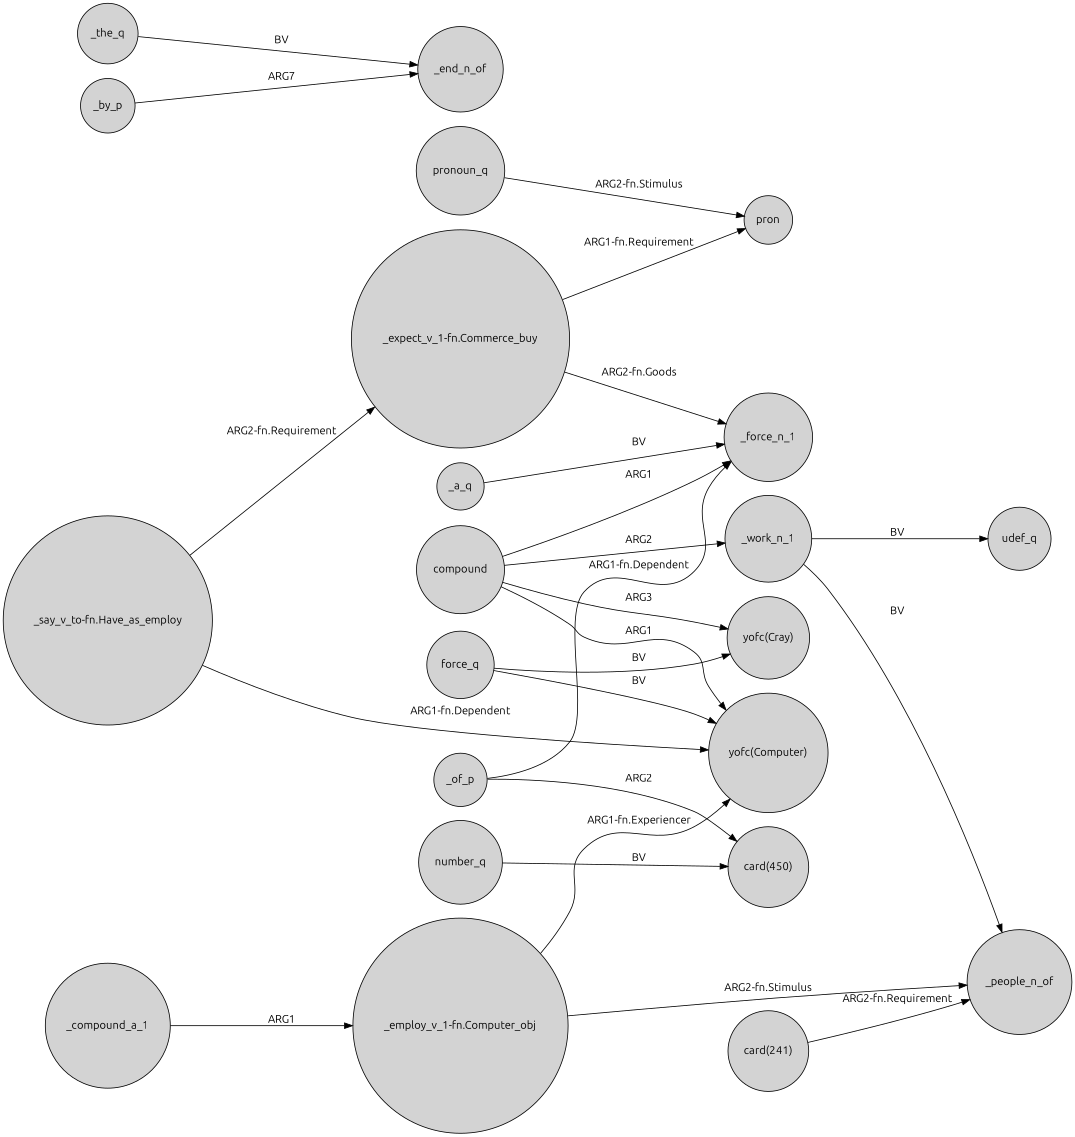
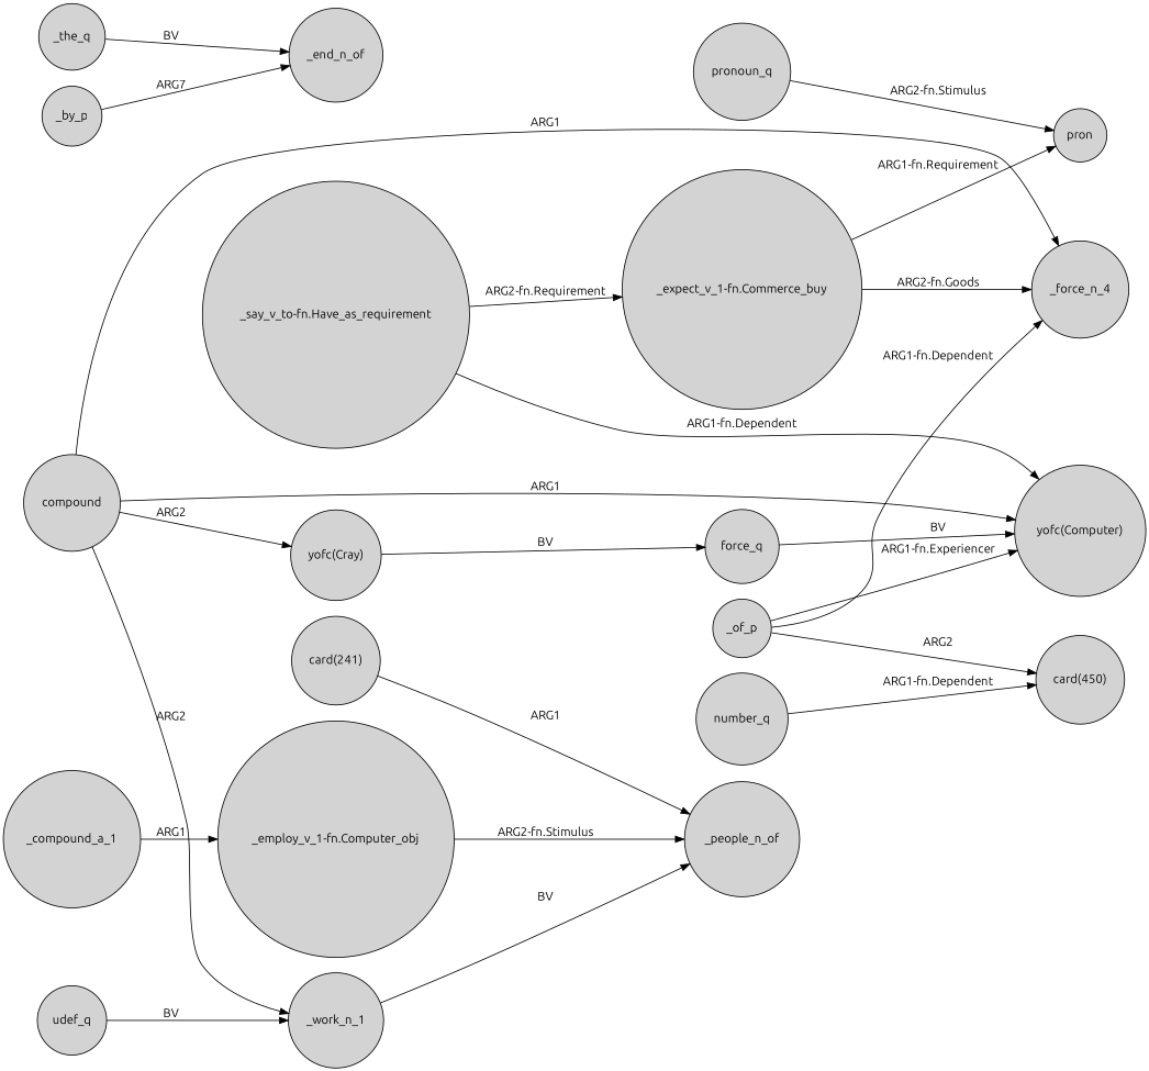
  digraph {
    fontname=Ubuntu
    rankdir=LR
    node [fontname=Ubuntu shape=circle style=filled]
    edge [fontname=Ubuntu]
-   "_say_v_to-fn.Have_as_requirement" [label="_say_v_to-fn.Have_as_employ"]
+   "_say_v_to-fn.Have_as_requirement"
    "_expect_v_1-fn.Commerce_buy"
    n3 [label="yofc(Computer)"]
    pron
-   _force_n_1
+   _force_n_1 [label=_force_n_4]
    n6 [label=force_q]
    n7 [label="yofc(Cray)"]
    compound
    _work_n_1
    _people_n_of
    _the_q
    _end_n_of
-   _a_q
    _of_p
    "card(450)"
    n16 [label=_compound_a_1]
    n17 [label="_employ_v_1-fn.Computer_obj"]
    _by_p
    udef_q
    pronoun_q
    number_q
    "card(241)"
    "_say_v_to-fn.Have_as_requirement" -> "_expect_v_1-fn.Commerce_buy" [label="ARG2-fn.Requirement"]
    "_say_v_to-fn.Have_as_requirement" -> n3 [label="ARG1-fn.Dependent"]
    "_expect_v_1-fn.Commerce_buy" -> pron [label="ARG1-fn.Requirement"]
    "_expect_v_1-fn.Commerce_buy" -> _force_n_1 [label="ARG2-fn.Goods"]
    n6 -> n3 [label=BV]
-   n6 -> n7 [label=BV]
+   n7 -> n6 [label=BV]
    compound -> n3 [label=ARG1]
    compound -> _force_n_1 [label=ARG1]
-   compound -> n7 [label=ARG3]
+   compound -> n7 [label=ARG2]
    compound -> _work_n_1 [label=ARG2]
    _work_n_1 -> _people_n_of [label=BV]
    _the_q -> _end_n_of [label=BV]
-   _a_q -> _force_n_1 [label=BV]
    _of_p -> _force_n_1 [label="ARG1-fn.Dependent"]
    _of_p -> "card(450)" [label=ARG2]
    n16 -> n17 [label=ARG1]
-   n17 -> n3 [label="ARG1-fn.Experiencer"]
+   _of_p -> n3 [label="ARG1-fn.Experiencer"]
    n17 -> _people_n_of [label="ARG2-fn.Stimulus"]
    _by_p -> _end_n_of [label=ARG7]
-   _work_n_1 -> udef_q [label=BV]
+   udef_q -> _work_n_1 [label=BV]
    pronoun_q -> pron [label="ARG2-fn.Stimulus"]
-   number_q -> "card(450)" [label=BV]
-   "card(241)" -> _people_n_of [label="ARG2-fn.Requirement"]
+   number_q -> "card(450)" [label="ARG1-fn.Dependent"]
+   "card(241)" -> _people_n_of [label=ARG1]
  }
